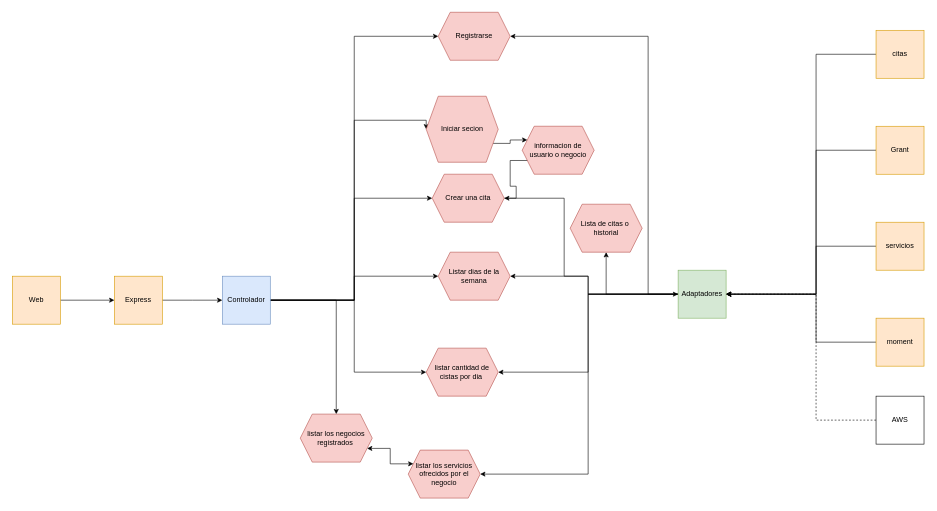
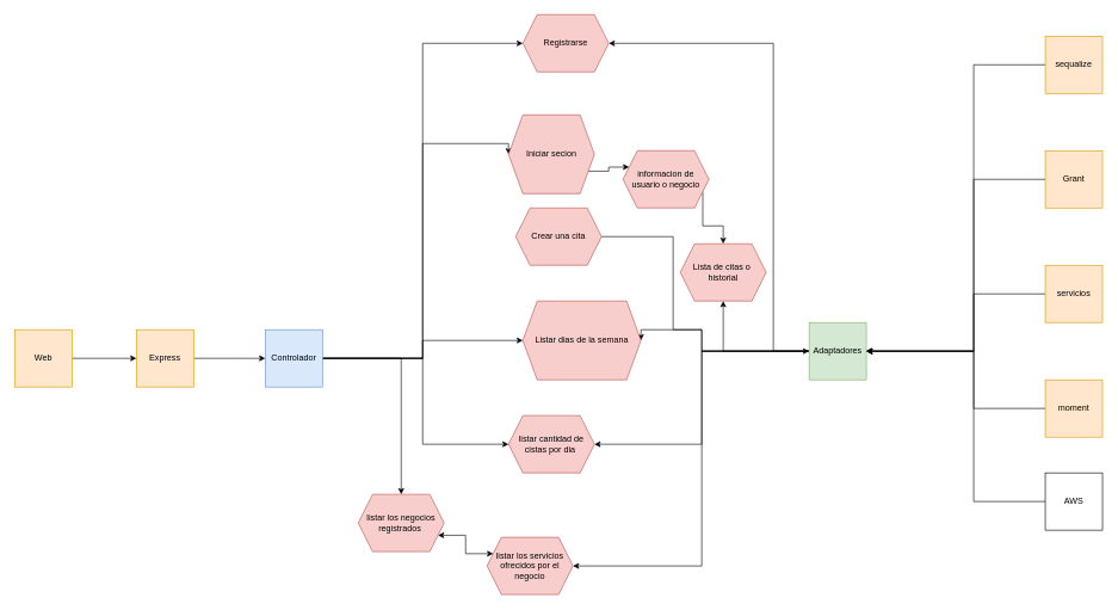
  <mxCell id="0" />
  <mxCell id="1" parent="0" />
  <mxCell id="2" style="edgeStyle=orthogonalEdgeStyle;rounded=0;orthogonalLoop=1;jettySize=auto;html=1;exitX=1;exitY=0.5;exitDx=0;exitDy=0;entryX=0;entryY=0.5;entryDx=0;entryDy=0;" parent="1" source="3" target="5" edge="1"><mxGeometry relative="1" as="geometry" /></mxCell>
  <mxCell id="3" value="Web" style="whiteSpace=wrap;html=1;aspect=fixed;fillColor=#ffe6cc;strokeColor=#d79b00;" parent="1" vertex="1"><mxGeometry x="20" y="460" width="80" height="80" as="geometry" /></mxCell>
  <mxCell id="4" style="edgeStyle=orthogonalEdgeStyle;rounded=0;orthogonalLoop=1;jettySize=auto;html=1;exitX=1;exitY=0.5;exitDx=0;exitDy=0;startArrow=none;startFill=0;" parent="1" source="5" edge="1"><mxGeometry relative="1" as="geometry"><mxPoint x="370" y="500" as="targetPoint" /></mxGeometry></mxCell>
  <mxCell id="5" value="Express" style="whiteSpace=wrap;html=1;aspect=fixed;fillColor=#ffe6cc;strokeColor=#d79b00;" parent="1" vertex="1"><mxGeometry x="190" y="460" width="80" height="80" as="geometry" /></mxCell>
  <mxCell id="6" style="edgeStyle=orthogonalEdgeStyle;rounded=0;orthogonalLoop=1;jettySize=auto;html=1;exitX=1;exitY=0.5;exitDx=0;exitDy=0;startArrow=none;startFill=0;" parent="1" source="12" target="24" edge="1"><mxGeometry relative="1" as="geometry" /></mxCell>
  <mxCell id="7" style="edgeStyle=orthogonalEdgeStyle;rounded=0;orthogonalLoop=1;jettySize=auto;html=1;exitX=1;exitY=0.5;exitDx=0;exitDy=0;entryX=0;entryY=0.5;entryDx=0;entryDy=0;startArrow=none;startFill=0;" parent="1" source="12" target="20" edge="1"><mxGeometry relative="1" as="geometry"><Array as="points"><mxPoint x="590" y="500" /><mxPoint x="590" y="620" /></Array></mxGeometry></mxCell>
  <mxCell id="8" style="edgeStyle=orthogonalEdgeStyle;rounded=0;orthogonalLoop=1;jettySize=auto;html=1;exitX=1;exitY=0.5;exitDx=0;exitDy=0;entryX=0;entryY=0.5;entryDx=0;entryDy=0;startArrow=none;startFill=0;" parent="1" source="12" target="18" edge="1"><mxGeometry relative="1" as="geometry" /></mxCell>
- <mxCell id="9" style="edgeStyle=orthogonalEdgeStyle;rounded=0;orthogonalLoop=1;jettySize=auto;html=1;exitX=1;exitY=0.5;exitDx=0;exitDy=0;entryX=0;entryY=0.5;entryDx=0;entryDy=0;" parent="1" source="12" target="26" edge="1"><mxGeometry relative="1" as="geometry"><Array as="points"><mxPoint x="590" y="500" /><mxPoint x="590" y="330" /></Array></mxGeometry></mxCell>
  <mxCell id="10" style="edgeStyle=orthogonalEdgeStyle;rounded=0;orthogonalLoop=1;jettySize=auto;html=1;exitX=1;exitY=0.5;exitDx=0;exitDy=0;entryX=0;entryY=0.5;entryDx=0;entryDy=0;" parent="1" source="12" target="16" edge="1"><mxGeometry relative="1" as="geometry"><Array as="points"><mxPoint x="590" y="500" /><mxPoint x="590" y="200" /></Array></mxGeometry></mxCell>
  <mxCell id="11" style="edgeStyle=orthogonalEdgeStyle;rounded=0;orthogonalLoop=1;jettySize=auto;html=1;exitX=1;exitY=0.5;exitDx=0;exitDy=0;entryX=0;entryY=0.5;entryDx=0;entryDy=0;startArrow=none;startFill=0;" parent="1" source="12" target="30" edge="1"><mxGeometry relative="1" as="geometry" /></mxCell>
  <mxCell id="12" value="Controlador" style="whiteSpace=wrap;html=1;aspect=fixed;fillColor=#dae8fc;strokeColor=#6c8ebf;" parent="1" vertex="1"><mxGeometry x="370" y="460" width="80" height="80" as="geometry" /></mxCell>
  <mxCell id="13" style="edgeStyle=orthogonalEdgeStyle;rounded=0;orthogonalLoop=1;jettySize=auto;html=1;exitX=0;exitY=0.5;exitDx=0;exitDy=0;entryX=1;entryY=0.5;entryDx=0;entryDy=0;startArrow=none;startFill=0;" parent="1" source="14" target="35" edge="1"><mxGeometry relative="1" as="geometry"><mxPoint x="1380" y="490" as="targetPoint" /><Array as="points"><mxPoint x="1360" y="90" /><mxPoint x="1360" y="490" /></Array></mxGeometry></mxCell>
- <mxCell id="14" value="citas" style="whiteSpace=wrap;html=1;aspect=fixed;fillColor=#ffe6cc;strokeColor=#d79b00;" parent="1" vertex="1"><mxGeometry x="1460" y="50" width="80" height="80" as="geometry" /></mxCell>
+ <mxCell id="14" value="sequalize" style="whiteSpace=wrap;html=1;aspect=fixed;fillColor=#ffe6cc;strokeColor=#d79b00;" parent="1" vertex="1"><mxGeometry x="1460" y="50" width="80" height="80" as="geometry" /></mxCell>
  <mxCell id="15" style="edgeStyle=orthogonalEdgeStyle;rounded=0;orthogonalLoop=1;jettySize=auto;html=1;exitX=1;exitY=0.75;exitDx=0;exitDy=0;entryX=0;entryY=0.25;entryDx=0;entryDy=0;" parent="1" source="16" target="32" edge="1"><mxGeometry relative="1" as="geometry" /></mxCell>
  <mxCell id="16" value="Iniciar secion" style="shape=hexagon;perimeter=hexagonPerimeter2;whiteSpace=wrap;html=1;fixedSize=1;fillColor=#f8cecc;strokeColor=#b85450;" parent="1" vertex="1"><mxGeometry x="710" y="160" width="120" height="110" as="geometry" /></mxCell>
  <mxCell id="17" style="edgeStyle=orthogonalEdgeStyle;rounded=0;orthogonalLoop=1;jettySize=auto;html=1;exitX=1;exitY=0.5;exitDx=0;exitDy=0;entryX=0;entryY=0.5;entryDx=0;entryDy=0;startArrow=classic;startFill=1;endArrow=none;endFill=0;" parent="1" source="18" target="35" edge="1"><mxGeometry relative="1" as="geometry"><Array as="points"><mxPoint x="980" y="460" /><mxPoint x="980" y="490" /></Array></mxGeometry></mxCell>
- <mxCell id="18" value="Listar dias de la semana" style="shape=hexagon;perimeter=hexagonPerimeter2;whiteSpace=wrap;html=1;fixedSize=1;fillColor=#f8cecc;strokeColor=#b85450;" parent="1" vertex="1"><mxGeometry x="730" y="420" width="120" height="80" as="geometry" /></mxCell>
+ <mxCell id="18" value="Listar dias de la semana" style="shape=hexagon;perimeter=hexagonPerimeter2;whiteSpace=wrap;html=1;fixedSize=1;fillColor=#f8cecc;strokeColor=#b85450;" parent="1" vertex="1"><mxGeometry x="730" y="420" width="165" height="110" as="geometry" /></mxCell>
  <mxCell id="19" style="edgeStyle=orthogonalEdgeStyle;rounded=0;orthogonalLoop=1;jettySize=auto;html=1;exitX=1;exitY=0.5;exitDx=0;exitDy=0;startArrow=classic;startFill=1;endArrow=none;endFill=0;" parent="1" source="20" edge="1"><mxGeometry relative="1" as="geometry"><mxPoint x="1160" y="490" as="targetPoint" /><Array as="points"><mxPoint x="980" y="620" /><mxPoint x="980" y="490" /></Array></mxGeometry></mxCell>
  <mxCell id="20" value="listar cantidad de cistas por dia&amp;nbsp;" style="shape=hexagon;perimeter=hexagonPerimeter2;whiteSpace=wrap;html=1;fixedSize=1;fillColor=#f8cecc;strokeColor=#b85450;" parent="1" vertex="1"><mxGeometry x="710" y="580" width="120" height="80" as="geometry" /></mxCell>
  <mxCell id="21" style="edgeStyle=orthogonalEdgeStyle;rounded=0;orthogonalLoop=1;jettySize=auto;html=1;exitX=1;exitY=0.5;exitDx=0;exitDy=0;entryX=0;entryY=0.5;entryDx=0;entryDy=0;startArrow=classic;startFill=1;endArrow=none;endFill=0;" parent="1" source="22" target="35" edge="1"><mxGeometry relative="1" as="geometry"><Array as="points"><mxPoint x="980" y="790" /><mxPoint x="980" y="490" /></Array></mxGeometry></mxCell>
  <mxCell id="22" value="listar los servicios ofrecidos por el negocio" style="shape=hexagon;perimeter=hexagonPerimeter2;whiteSpace=wrap;html=1;fixedSize=1;fillColor=#f8cecc;strokeColor=#b85450;" parent="1" vertex="1"><mxGeometry x="680" y="750" width="120" height="80" as="geometry" /></mxCell>
  <mxCell id="23" style="edgeStyle=orthogonalEdgeStyle;rounded=0;orthogonalLoop=1;jettySize=auto;html=1;exitX=1;exitY=0.75;exitDx=0;exitDy=0;entryX=0;entryY=0.25;entryDx=0;entryDy=0;startArrow=classic;startFill=1;" parent="1" source="24" target="22" edge="1"><mxGeometry relative="1" as="geometry" /></mxCell>
  <mxCell id="24" value="listar los negocios registrados&amp;nbsp;" style="shape=hexagon;perimeter=hexagonPerimeter2;whiteSpace=wrap;html=1;fixedSize=1;fillColor=#f8cecc;strokeColor=#b85450;" parent="1" vertex="1"><mxGeometry x="500" y="690" width="120" height="80" as="geometry" /></mxCell>
  <mxCell id="25" style="edgeStyle=orthogonalEdgeStyle;rounded=0;orthogonalLoop=1;jettySize=auto;html=1;exitX=1;exitY=0.5;exitDx=0;exitDy=0;entryX=0;entryY=0.5;entryDx=0;entryDy=0;" parent="1" source="26" target="35" edge="1"><mxGeometry relative="1" as="geometry"><Array as="points"><mxPoint x="940" y="330" /><mxPoint x="940" y="460" /><mxPoint x="980" y="460" /><mxPoint x="980" y="490" /></Array></mxGeometry></mxCell>
  <mxCell id="26" value="Crear una cita" style="shape=hexagon;perimeter=hexagonPerimeter2;whiteSpace=wrap;html=1;fixedSize=1;fillColor=#f8cecc;strokeColor=#b85450;" parent="1" vertex="1"><mxGeometry x="720" y="290" width="120" height="80" as="geometry" /></mxCell>
  <mxCell id="27" style="edgeStyle=orthogonalEdgeStyle;rounded=0;orthogonalLoop=1;jettySize=auto;html=1;exitX=0;exitY=0.5;exitDx=0;exitDy=0;entryX=1;entryY=0.5;entryDx=0;entryDy=0;startArrow=none;startFill=0;" parent="1" source="28" target="35" edge="1"><mxGeometry relative="1" as="geometry"><mxPoint x="1380" y="490" as="targetPoint" /><Array as="points"><mxPoint x="1360" y="250" /><mxPoint x="1360" y="490" /></Array></mxGeometry></mxCell>
  <mxCell id="28" value="Grant" style="whiteSpace=wrap;html=1;aspect=fixed;fillColor=#ffe6cc;strokeColor=#d79b00;" parent="1" vertex="1"><mxGeometry x="1460" y="210" width="80" height="80" as="geometry" /></mxCell>
  <mxCell id="29" style="edgeStyle=orthogonalEdgeStyle;rounded=0;orthogonalLoop=1;jettySize=auto;html=1;exitX=1;exitY=0.5;exitDx=0;exitDy=0;entryX=0;entryY=0.5;entryDx=0;entryDy=0;startArrow=classic;startFill=1;endArrow=none;endFill=0;" parent="1" source="30" target="35" edge="1"><mxGeometry relative="1" as="geometry"><Array as="points"><mxPoint x="1080" y="60" /><mxPoint x="1080" y="490" /></Array></mxGeometry></mxCell>
  <mxCell id="30" value="Registrarse" style="shape=hexagon;perimeter=hexagonPerimeter2;whiteSpace=wrap;html=1;fixedSize=1;fillColor=#f8cecc;strokeColor=#b85450;" parent="1" vertex="1"><mxGeometry x="730" y="20" width="120" height="80" as="geometry" /></mxCell>
- <mxCell id="31" style="edgeStyle=orthogonalEdgeStyle;rounded=0;orthogonalLoop=1;jettySize=auto;html=1;exitX=1;exitY=0.75;exitDx=0;exitDy=0;" parent="1" source="32" target="26" edge="1"><mxGeometry relative="1" as="geometry" /></mxCell>
+ <mxCell id="31" style="edgeStyle=orthogonalEdgeStyle;rounded=0;orthogonalLoop=1;jettySize=auto;html=1;exitX=1;exitY=0.75;exitDx=0;exitDy=0;" parent="1" source="32" target="34" edge="1"><mxGeometry relative="1" as="geometry" /></mxCell>
  <mxCell id="32" value="informacion de usuario o negocio" style="shape=hexagon;perimeter=hexagonPerimeter2;whiteSpace=wrap;html=1;fixedSize=1;fillColor=#f8cecc;strokeColor=#b85450;" parent="1" vertex="1"><mxGeometry x="870" y="210" width="120" height="80" as="geometry" /></mxCell>
  <mxCell id="33" style="edgeStyle=orthogonalEdgeStyle;rounded=0;orthogonalLoop=1;jettySize=auto;html=1;exitX=0.5;exitY=1;exitDx=0;exitDy=0;entryX=0;entryY=0.5;entryDx=0;entryDy=0;startArrow=classic;startFill=1;endArrow=none;endFill=0;" parent="1" source="34" target="35" edge="1"><mxGeometry relative="1" as="geometry"><mxPoint x="1160" y="500" as="targetPoint" /><Array as="points"><mxPoint x="1010" y="490" /></Array></mxGeometry></mxCell>
  <mxCell id="34" value="Lista de citas o&amp;nbsp; historial" style="shape=hexagon;perimeter=hexagonPerimeter2;whiteSpace=wrap;html=1;fixedSize=1;fillColor=#f8cecc;strokeColor=#b85450;" parent="1" vertex="1"><mxGeometry x="950" y="340" width="120" height="80" as="geometry" /></mxCell>
  <mxCell id="35" value="Adaptadores" style="whiteSpace=wrap;html=1;aspect=fixed;fillColor=#d5e8d4;strokeColor=#82b366;" parent="1" vertex="1"><mxGeometry x="1130" y="450" width="80" height="80" as="geometry" /></mxCell>
  <mxCell id="36" style="edgeStyle=orthogonalEdgeStyle;rounded=0;orthogonalLoop=1;jettySize=auto;html=1;exitX=0;exitY=0.5;exitDx=0;exitDy=0;entryX=1;entryY=0.5;entryDx=0;entryDy=0;startArrow=none;startFill=0;endArrow=classic;endFill=1;" parent="1" source="37" target="35" edge="1"><mxGeometry relative="1" as="geometry"><mxPoint x="1380" y="490" as="targetPoint" /><Array as="points"><mxPoint x="1360" y="410" /><mxPoint x="1360" y="490" /></Array></mxGeometry></mxCell>
  <mxCell id="37" value="servicios" style="whiteSpace=wrap;html=1;aspect=fixed;fillColor=#ffe6cc;strokeColor=#d79b00;" parent="1" vertex="1"><mxGeometry x="1460" y="370" width="80" height="80" as="geometry" /></mxCell>
  <mxCell id="38" style="edgeStyle=orthogonalEdgeStyle;rounded=0;orthogonalLoop=1;jettySize=auto;html=1;exitX=0;exitY=0.5;exitDx=0;exitDy=0;entryX=1;entryY=0.5;entryDx=0;entryDy=0;startArrow=none;startFill=0;endArrow=classic;endFill=1;" parent="1" source="39" target="35" edge="1"><mxGeometry relative="1" as="geometry"><mxPoint x="1380" y="490" as="targetPoint" /><Array as="points"><mxPoint x="1360" y="570" /><mxPoint x="1360" y="490" /></Array></mxGeometry></mxCell>
  <mxCell id="39" value="moment" style="whiteSpace=wrap;html=1;aspect=fixed;fillColor=#ffe6cc;strokeColor=#d79b00;" parent="1" vertex="1"><mxGeometry x="1460" y="530" width="80" height="80" as="geometry" /></mxCell>
- <mxCell id="40" style="edgeStyle=orthogonalEdgeStyle;rounded=0;orthogonalLoop=1;jettySize=auto;html=1;exitX=0;exitY=0.5;exitDx=0;exitDy=0;entryX=1;entryY=0.5;entryDx=0;entryDy=0;dashed=1;" edge="1" parent="1" source="41" target="35"><mxGeometry relative="1" as="geometry"><Array as="points"><mxPoint x="1360" y="700" /><mxPoint x="1360" y="490" /></Array></mxGeometry></mxCell>
+ <mxCell id="40" style="edgeStyle=orthogonalEdgeStyle;rounded=0;orthogonalLoop=1;jettySize=auto;html=1;exitX=0;exitY=0.5;exitDx=0;exitDy=0;entryX=1;entryY=0.5;entryDx=0;entryDy=0;" edge="1" parent="1" source="41" target="35"><mxGeometry relative="1" as="geometry"><Array as="points"><mxPoint x="1360" y="700" /><mxPoint x="1360" y="490" /></Array></mxGeometry></mxCell>
  <mxCell id="41" value="AWS" style="whiteSpace=wrap;html=1;aspect=fixed;" vertex="1" parent="1"><mxGeometry x="1460" y="660" width="80" height="80" as="geometry" /></mxCell>
